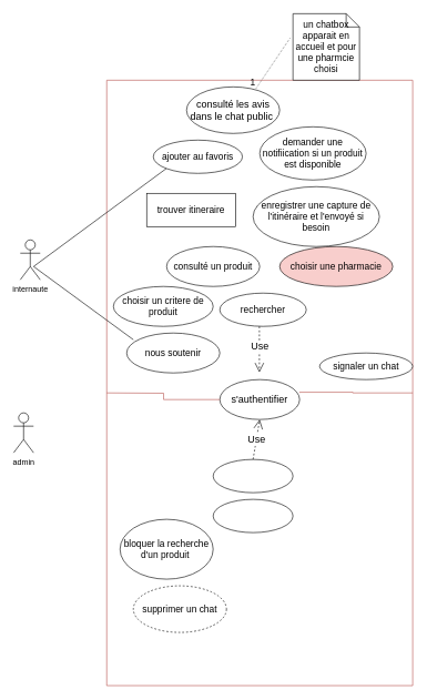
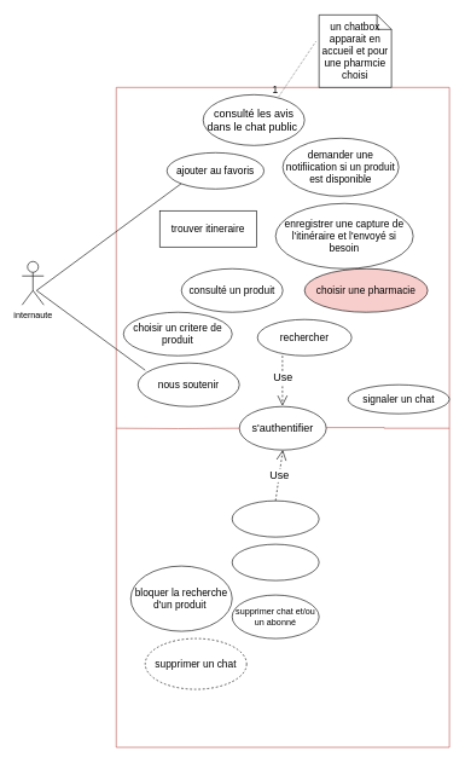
  <mxCell id="0" />
  <mxCell id="1" parent="0" />
  <mxCell id="2" value="" style="swimlane;startSize=0;fillColor=#f8cecc;strokeColor=#b85450;" vertex="1" parent="1"><mxGeometry x="160" y="120" width="460" height="910" as="geometry" /></mxCell>
  <mxCell id="3" value="&lt;font style=&quot;font-size: 14px;&quot;&gt;ajouter au favoris&lt;/font&gt;" style="ellipse;whiteSpace=wrap;html=1;" vertex="1" parent="2"><mxGeometry x="70" y="90" width="134" height="50" as="geometry" /></mxCell>
+ <mxCell id="4" value="supprimer chat et/ou un abonné" style="ellipse;whiteSpace=wrap;html=1;" vertex="1" parent="2"><mxGeometry x="160" y="700" width="120" height="60" as="geometry" /></mxCell>
  <mxCell id="5" value="" style="ellipse;whiteSpace=wrap;html=1;" vertex="1" parent="2"><mxGeometry x="160" y="630" width="120" height="50" as="geometry" /></mxCell>
  <mxCell id="6" value="&lt;font style=&quot;font-size: 14px;&quot;&gt;trouver itineraire&lt;/font&gt;" style="whiteSpace=wrap;html=1;rounded=0;" vertex="1" parent="2"><mxGeometry x="60" y="170" width="134" height="50" as="geometry" /></mxCell>
  <mxCell id="7" value="" style="ellipse;whiteSpace=wrap;html=1;" vertex="1" parent="2"><mxGeometry x="160" y="570" width="120" height="50" as="geometry" /></mxCell>
  <mxCell id="8" value="&lt;font style=&quot;font-size: 14px;&quot;&gt;consulté un&amp;nbsp;produit&lt;/font&gt;" style="ellipse;whiteSpace=wrap;html=1;" vertex="1" parent="2"><mxGeometry x="90" y="250" width="140" height="60" as="geometry" /></mxCell>
- <mxCell id="9" value="&lt;font style=&quot;font-size: 14px;&quot;&gt;rechercher&lt;/font&gt;" style="ellipse;whiteSpace=wrap;html=1;" vertex="1" parent="2"><mxGeometry x="170" y="320" width="130" height="50" as="geometry" /></mxCell>
- <mxCell id="10" value="&lt;font style=&quot;font-size: 15px;&quot;&gt;s'authentifier&lt;/font&gt;" style="ellipse;whiteSpace=wrap;html=1;" vertex="1" parent="2"><mxGeometry x="170" y="450" width="120" height="60" as="geometry" /></mxCell>
+ <mxCell id="9" value="&lt;font style=&quot;font-size: 14px;&quot;&gt;rechercher&lt;/font&gt;" style="ellipse;whiteSpace=wrap;html=1;" vertex="1" parent="2"><mxGeometry x="195" y="320" width="130" height="50" as="geometry" /></mxCell>
+ <mxCell id="10" value="&lt;font style=&quot;font-size: 15px;&quot;&gt;s'authentifier&lt;/font&gt;" style="ellipse;whiteSpace=wrap;html=1;" vertex="1" parent="2"><mxGeometry x="170" y="440" width="120" height="60" as="geometry" /></mxCell>
  <mxCell id="11" value="Use" style="endArrow=open;endSize=12;dashed=1;html=1;rounded=0;fontSize=15;entryX=0.5;entryY=1;entryDx=0;entryDy=0;exitX=0.5;exitY=0;exitDx=0;exitDy=0;" edge="1" parent="2" source="7" target="10"><mxGeometry width="160" relative="1" as="geometry"><mxPoint x="130" y="550" as="sourcePoint" /><mxPoint x="290" y="550" as="targetPoint" /></mxGeometry></mxCell>
  <mxCell id="12" value="Use" style="endArrow=open;endSize=12;dashed=1;html=1;rounded=0;fontSize=15;" edge="1" parent="2"><mxGeometry x="-0.131" width="160" relative="1" as="geometry"><mxPoint x="229.52" y="370" as="sourcePoint" /><mxPoint x="229.52" y="439.05" as="targetPoint" /><mxPoint as="offset" /></mxGeometry></mxCell>
  <mxCell id="13" value="consulté les avis dans le chat public&amp;nbsp;" style="ellipse;whiteSpace=wrap;html=1;fontSize=15;" vertex="1" parent="2"><mxGeometry x="120" y="10" width="140" height="70" as="geometry" /></mxCell>
  <mxCell id="14" value="enregistrer une capture de l'itinéraire et l'envoyé si besoin" style="ellipse;whiteSpace=wrap;html=1;fontSize=14;" vertex="1" parent="2"><mxGeometry x="220" y="160" width="190" height="90" as="geometry" /></mxCell>
  <mxCell id="15" value="demander une notifiication si un produit est disponible" style="ellipse;whiteSpace=wrap;html=1;fontSize=14;" vertex="1" parent="2"><mxGeometry x="230" y="70" width="160" height="80" as="geometry" /></mxCell>
  <mxCell id="16" value="choisir une pharmacie" style="ellipse;whiteSpace=wrap;html=1;fontSize=14;fillColor=#f8cecc;" vertex="1" parent="2"><mxGeometry x="260" y="250" width="170" height="60" as="geometry" /></mxCell>
  <mxCell id="17" value="" style="endArrow=none;html=1;edgeStyle=orthogonalEdgeStyle;rounded=0;fontSize=14;entryX=0;entryY=0.5;entryDx=0;entryDy=0;fillColor=#f8cecc;strokeColor=#b85450;" edge="1" parent="2" target="10"><mxGeometry relative="1" as="geometry"><mxPoint y="470" as="sourcePoint" /><mxPoint x="150" y="469.52" as="targetPoint" /></mxGeometry></mxCell>
  <mxCell id="18" value="" style="endArrow=none;html=1;edgeStyle=orthogonalEdgeStyle;rounded=0;fontSize=14;fillColor=#f8cecc;strokeColor=#b85450;" edge="1" parent="2"><mxGeometry relative="1" as="geometry"><mxPoint x="290" y="470" as="sourcePoint" /><mxPoint x="460" y="470" as="targetPoint" /><Array as="points"><mxPoint x="370" y="469" /><mxPoint x="460" y="470" /></Array></mxGeometry></mxCell>
  <mxCell id="19" value="choisir un critere de produit" style="ellipse;whiteSpace=wrap;html=1;fontSize=14;" vertex="1" parent="2"><mxGeometry x="10" y="310" width="150" height="60" as="geometry" /></mxCell>
  <mxCell id="20" value="nous soutenir" style="ellipse;whiteSpace=wrap;html=1;fontSize=14;" vertex="1" parent="2"><mxGeometry x="30" y="380" width="140" height="60" as="geometry" /></mxCell>
  <mxCell id="21" value="signaler un chat" style="ellipse;whiteSpace=wrap;html=1;fontSize=14;" vertex="1" parent="2"><mxGeometry x="320" y="410" width="140" height="40" as="geometry" /></mxCell>
  <mxCell id="22" value="supprimer un chat" style="ellipse;whiteSpace=wrap;html=1;fontSize=14;dashed=1;" vertex="1" parent="2"><mxGeometry x="40" y="760" width="140" height="70" as="geometry" /></mxCell>
  <mxCell id="23" value="bloquer la recherche d'un produit&amp;nbsp;" style="ellipse;whiteSpace=wrap;html=1;fontSize=14;" vertex="1" parent="2"><mxGeometry x="20" y="660" width="140" height="90" as="geometry" /></mxCell>
  <mxCell id="24" value="internaute" style="shape=umlActor;verticalLabelPosition=bottom;verticalAlign=top;html=1;outlineConnect=0;" vertex="1" parent="1"><mxGeometry x="30" y="360" width="30" height="60" as="geometry" /></mxCell>
- <mxCell id="25" value="admin" style="shape=umlActor;verticalLabelPosition=bottom;verticalAlign=top;html=1;outlineConnect=0;" vertex="1" parent="1"><mxGeometry x="20" y="620" width="30" height="60" as="geometry" /></mxCell>
  <mxCell id="26" value="un chatbox apparait en accueil et pour une pharmcie choisi" style="shape=note;size=20;whiteSpace=wrap;html=1;fontSize=14;" vertex="1" parent="1"><mxGeometry x="440" y="20" width="100" height="100" as="geometry" /></mxCell>
  <mxCell id="27" value="" style="endArrow=none;html=1;rounded=0;dashed=1;dashPattern=1 2;fontSize=14;exitX=-0.046;exitY=0.369;exitDx=0;exitDy=0;exitPerimeter=0;entryX=0.743;entryY=0.044;entryDx=0;entryDy=0;entryPerimeter=0;" edge="1" parent="1" source="26" target="13"><mxGeometry relative="1" as="geometry"><mxPoint x="180" y="160" as="sourcePoint" /><mxPoint x="340" y="160" as="targetPoint" /></mxGeometry></mxCell>
  <mxCell id="28" value="1" style="resizable=0;html=1;align=right;verticalAlign=bottom;fontSize=14;" connectable="0" vertex="1" parent="27"><mxGeometry x="1" relative="1" as="geometry" /></mxCell>
  <mxCell id="29" value="" style="endArrow=none;html=1;rounded=0;fontSize=14;entryX=0;entryY=1;entryDx=0;entryDy=0;" edge="1" parent="1" target="3"><mxGeometry width="50" height="50" relative="1" as="geometry"><mxPoint x="200" y="510" as="sourcePoint" /><mxPoint x="280" y="470" as="targetPoint" /><Array as="points"><mxPoint x="50" y="400" /></Array></mxGeometry></mxCell>
